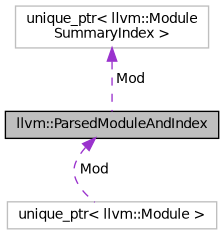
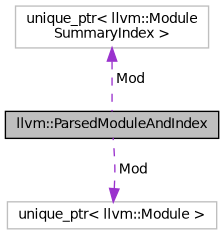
  digraph {
    node [color=grey75 fontname=Helvetica fontsize=10 shape=record]
    edge [color=darkorchid3 dir=back fontname=Helvetica fontsize=10 labelfontname=Helvetica labelfontsize=10 style=dashed]
    n1 [color=black fillcolor=grey75 fontcolor=black height=0.2 label="llvm::ParsedModuleAndIndex" style=filled width=0.4]
    n2 [height=0.2 label="unique_ptr\< llvm::Module \>" width=0.4]
    n3 [height=0.2 label="unique_ptr\< llvm::Module\lSummaryIndex \>" width=0.4]
-   n1 -> n2 [label=" Mod"]
+   n2 -> n1 [label=" Mod"]
    n3 -> n1 [label=" Mod"]
  }
